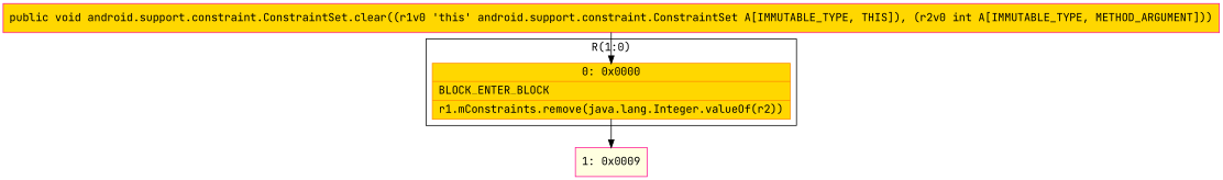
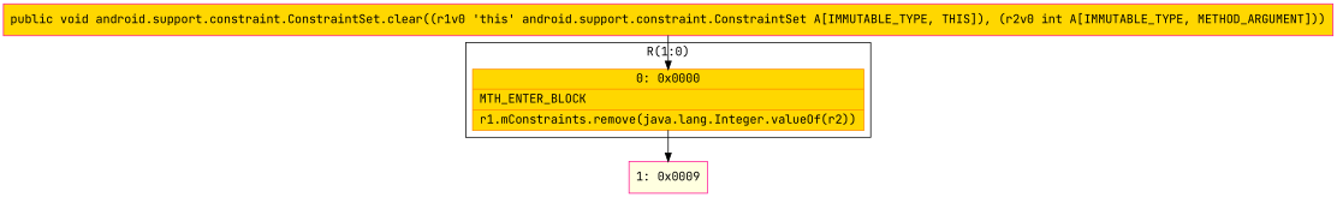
  digraph {
    fontname="JetBrains Mono"
    node [color=deeppink shape=record style=filled fillcolor=gold fontname="JetBrains Mono"]
    edge [fontname="JetBrains Mono"]
-   n1 [color=darkorange label="{0\:\ 0x0000|BLOCK_ENTER_BLOCK\l|r1.mConstraints.remove(java.lang.Integer.valueOf(r2))\l}"]
+   n1 [color=darkorange label="{0\:\ 0x0000|MTH_ENTER_BLOCK\l|r1.mConstraints.remove(java.lang.Integer.valueOf(r2))\l}"]
    n2 [label="{1\:\ 0x0009}" fillcolor=lightyellow]
    n3 [label="{public void android.support.constraint.ConstraintSet.clear((r1v0 'this' android.support.constraint.ConstraintSet A[IMMUTABLE_TYPE, THIS]), (r2v0 int A[IMMUTABLE_TYPE, METHOD_ARGUMENT])) }"]
    subgraph cluster_1 {
      label="R(1:0)"
      n1
    }
    n1 -> n2
    n3 -> n1
  }
